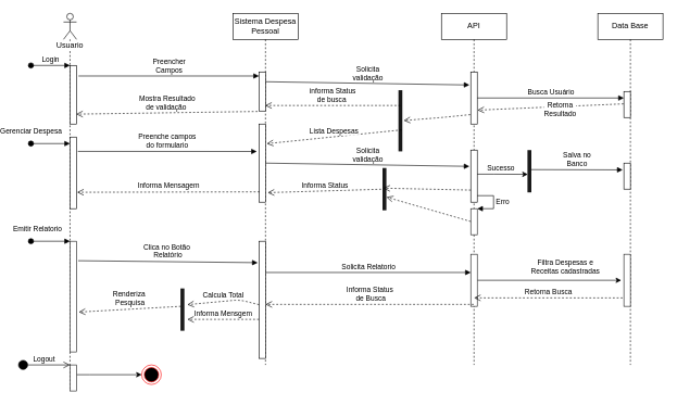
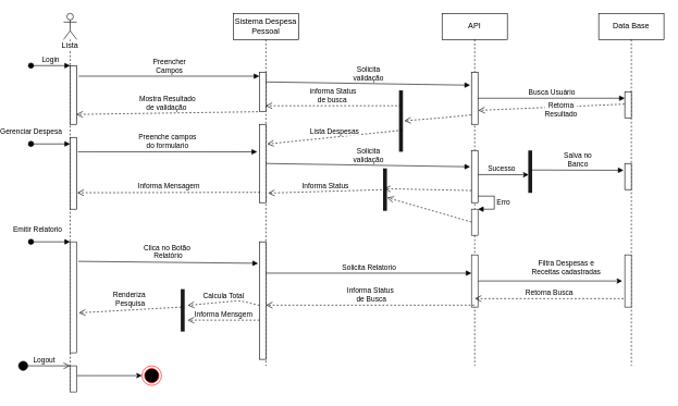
  <mxCell id="0" />
  <mxCell id="1" parent="0" />
- <mxCell id="2" value="Usuario" style="shape=umlLifeline;participant=umlActor;perimeter=lifelinePerimeter;whiteSpace=wrap;html=1;container=1;collapsible=0;recursiveResize=0;verticalAlign=top;spacingTop=36;labelBackgroundColor=#ffffff;outlineConnect=0;" vertex="1" parent="1"><mxGeometry x="90" y="20" width="20" height="580" as="geometry" /></mxCell>
+ <mxCell id="2" value="Lista" style="shape=umlLifeline;participant=umlActor;perimeter=lifelinePerimeter;whiteSpace=wrap;html=1;container=1;collapsible=0;recursiveResize=0;verticalAlign=top;spacingTop=36;labelBackgroundColor=#ffffff;outlineConnect=0;" vertex="1" parent="1"><mxGeometry x="90" y="20" width="20" height="580" as="geometry" /></mxCell>
  <mxCell id="3" value="" style="html=1;points=[];perimeter=orthogonalPerimeter;" vertex="1" parent="2"><mxGeometry x="10" y="80" width="10" height="90" as="geometry" /></mxCell>
  <mxCell id="4" value="Login" style="html=1;verticalAlign=bottom;startArrow=oval;endArrow=block;startSize=8;" edge="1" target="3" parent="2"><mxGeometry relative="1" as="geometry"><mxPoint x="-50" y="80" as="sourcePoint" /></mxGeometry></mxCell>
  <mxCell id="5" value="" style="html=1;points=[];perimeter=orthogonalPerimeter;strokeColor=#1A1A1A;strokeWidth=1;fillColor=#FFFFFF;" vertex="1" parent="2"><mxGeometry x="10" y="350" width="10" height="170" as="geometry" /></mxCell>
  <mxCell id="6" value="Emitir Relatorio" style="html=1;verticalAlign=bottom;startArrow=oval;endArrow=block;startSize=8;" edge="1" target="5" parent="2"><mxGeometry x="-0.667" y="10" relative="1" as="geometry"><mxPoint x="-50" y="350" as="sourcePoint" /><mxPoint as="offset" /></mxGeometry></mxCell>
  <mxCell id="7" value="Sistema Despesa Pessoal" style="shape=umlLifeline;perimeter=lifelinePerimeter;whiteSpace=wrap;html=1;container=1;collapsible=0;recursiveResize=0;outlineConnect=0;" vertex="1" parent="1"><mxGeometry x="350" y="20" width="100" height="540" as="geometry" /></mxCell>
  <mxCell id="8" value="" style="html=1;points=[];perimeter=orthogonalPerimeter;" vertex="1" parent="7"><mxGeometry x="40" y="170" width="10" height="120" as="geometry" /></mxCell>
  <mxCell id="9" value="" style="html=1;points=[];perimeter=orthogonalPerimeter;" vertex="1" parent="7"><mxGeometry x="40" y="350" width="10" height="180" as="geometry" /></mxCell>
  <mxCell id="10" value="API" style="shape=umlLifeline;perimeter=lifelinePerimeter;whiteSpace=wrap;html=1;container=1;collapsible=0;recursiveResize=0;outlineConnect=0;" vertex="1" parent="1"><mxGeometry x="670" y="20" width="100" height="540" as="geometry" /></mxCell>
  <mxCell id="11" value="" style="html=1;points=[];perimeter=orthogonalPerimeter;" vertex="1" parent="10"><mxGeometry x="45" y="90" width="10" height="80" as="geometry" /></mxCell>
  <mxCell id="12" value="" style="html=1;points=[];perimeter=orthogonalPerimeter;" vertex="1" parent="10"><mxGeometry x="45" y="210" width="10" height="80" as="geometry" /></mxCell>
  <mxCell id="13" value="" style="html=1;points=[];perimeter=orthogonalPerimeter;strokeColor=#1A1A1A;strokeWidth=1;fillColor=#FFFFFF;" vertex="1" parent="10"><mxGeometry x="45" y="300" width="10" height="40" as="geometry" /></mxCell>
  <mxCell id="14" value="Preencher &lt;br&gt;Campos" style="html=1;verticalAlign=bottom;endArrow=block;exitX=1.3;exitY=0.18;exitDx=0;exitDy=0;exitPerimeter=0;" edge="1" parent="1" source="3" target="15"><mxGeometry width="80" relative="1" as="geometry"><mxPoint x="280" y="220" as="sourcePoint" /><mxPoint x="360" y="220" as="targetPoint" /></mxGeometry></mxCell>
  <mxCell id="15" value="" style="html=1;points=[];perimeter=orthogonalPerimeter;" vertex="1" parent="1"><mxGeometry x="390" y="110" width="10" height="60" as="geometry" /></mxCell>
  <mxCell id="16" value="Solicita&lt;br&gt;validação" style="html=1;verticalAlign=bottom;endArrow=block;entryX=-0.2;entryY=0.25;entryDx=0;entryDy=0;entryPerimeter=0;" edge="1" parent="1" target="11"><mxGeometry width="80" relative="1" as="geometry"><mxPoint x="400" y="125" as="sourcePoint" /><mxPoint x="520" y="220" as="targetPoint" /></mxGeometry></mxCell>
  <mxCell id="17" value="Data Base" style="shape=umlLifeline;perimeter=lifelinePerimeter;whiteSpace=wrap;html=1;container=1;collapsible=0;recursiveResize=0;outlineConnect=0;" vertex="1" parent="1"><mxGeometry x="910" y="20" width="100" height="540" as="geometry" /></mxCell>
  <mxCell id="18" value="" style="html=1;points=[];perimeter=orthogonalPerimeter;" vertex="1" parent="17"><mxGeometry x="40" y="230" width="10" height="40" as="geometry" /></mxCell>
  <mxCell id="19" value="Busca Usuário" style="html=1;verticalAlign=bottom;endArrow=block;" edge="1" parent="1" source="11" target="20"><mxGeometry width="80" relative="1" as="geometry"><mxPoint x="730" y="280" as="sourcePoint" /><mxPoint x="810" y="280" as="targetPoint" /></mxGeometry></mxCell>
  <mxCell id="20" value="" style="html=1;points=[];perimeter=orthogonalPerimeter;" vertex="1" parent="1"><mxGeometry x="950" y="140" width="10" height="40" as="geometry" /></mxCell>
  <mxCell id="21" value="Retorna&lt;br&gt;Resultado" style="html=1;verticalAlign=bottom;endArrow=open;dashed=1;endSize=8;exitX=-0.05;exitY=0.475;exitDx=0;exitDy=0;exitPerimeter=0;entryX=1.033;entryY=0.733;entryDx=0;entryDy=0;entryPerimeter=0;" edge="1" parent="1" source="20" target="11"><mxGeometry x="-0.13" y="20" relative="1" as="geometry"><mxPoint x="780" y="210" as="sourcePoint" /><mxPoint x="700" y="210" as="targetPoint" /><mxPoint as="offset" /></mxGeometry></mxCell>
  <mxCell id="22" value="Mostra Resultado&lt;br&gt;de validação&amp;nbsp;" style="html=1;verticalAlign=bottom;endArrow=open;dashed=1;endSize=8;exitX=-0.217;exitY=1.011;exitDx=0;exitDy=0;exitPerimeter=0;entryX=0.95;entryY=0.831;entryDx=0;entryDy=0;entryPerimeter=0;" edge="1" parent="1" source="15" target="3"><mxGeometry relative="1" as="geometry"><mxPoint x="400" y="200" as="sourcePoint" /><mxPoint x="111" y="173" as="targetPoint" /></mxGeometry></mxCell>
  <mxCell id="23" value="" style="html=1;points=[];perimeter=orthogonalPerimeter;" vertex="1" parent="1"><mxGeometry x="100" y="210" width="10" height="110" as="geometry" /></mxCell>
  <mxCell id="24" value="Gerenciar Despesa" style="html=1;verticalAlign=bottom;startArrow=oval;endArrow=block;startSize=8;" edge="1" parent="1"><mxGeometry x="-1" y="10" relative="1" as="geometry"><mxPoint x="40" y="220" as="sourcePoint" /><mxPoint x="100" y="220" as="targetPoint" /><mxPoint as="offset" /></mxGeometry></mxCell>
  <mxCell id="25" value="" style="shape=line;html=1;strokeWidth=6;strokeColor=#1A1A1A;fillColor=#1A1A1A;rotation=-90;" vertex="1" parent="1"><mxGeometry x="560" y="180" width="94" height="10" as="geometry" /></mxCell>
  <mxCell id="26" value="informa Status &lt;br&gt;de busca&amp;nbsp;" style="html=1;verticalAlign=bottom;endArrow=open;dashed=1;endSize=8;exitX=0.75;exitY=0.5;exitDx=0;exitDy=0;exitPerimeter=0;" edge="1" parent="1" source="25" target="7"><mxGeometry relative="1" as="geometry"><mxPoint x="721" y="173.36" as="sourcePoint" /><mxPoint x="540" y="173.36" as="targetPoint" /></mxGeometry></mxCell>
  <mxCell id="27" value="" style="html=1;verticalAlign=bottom;endArrow=open;dashed=1;endSize=8;exitX=-0.069;exitY=0.819;exitDx=0;exitDy=0;exitPerimeter=0;" edge="1" parent="1" source="11" target="25"><mxGeometry relative="1" as="geometry"><mxPoint x="610" y="190" as="sourcePoint" /><mxPoint x="530" y="190" as="targetPoint" /><Array as="points"><mxPoint x="670" y="180" /></Array></mxGeometry></mxCell>
  <mxCell id="28" value="Lista Despesas" style="html=1;verticalAlign=bottom;endArrow=open;dashed=1;endSize=8;exitX=0.351;exitY=0.679;exitDx=0;exitDy=0;exitPerimeter=0;entryX=1.19;entryY=0.251;entryDx=0;entryDy=0;entryPerimeter=0;" edge="1" parent="1" source="25" target="8"><mxGeometry relative="1" as="geometry"><mxPoint x="587.19" y="200" as="sourcePoint" /><mxPoint x="380" y="200" as="targetPoint" /></mxGeometry></mxCell>
  <mxCell id="29" value="Preenche campos&lt;br&gt;do formulario" style="html=1;verticalAlign=bottom;endArrow=block;entryX=-0.328;entryY=0.351;entryDx=0;entryDy=0;entryPerimeter=0;" edge="1" parent="1" target="8"><mxGeometry width="80" relative="1" as="geometry"><mxPoint x="112" y="232" as="sourcePoint" /><mxPoint x="260" y="200" as="targetPoint" /></mxGeometry></mxCell>
  <mxCell id="30" value="Solicita&lt;br&gt;validação" style="html=1;verticalAlign=bottom;endArrow=block;entryX=-0.2;entryY=0.25;entryDx=0;entryDy=0;entryPerimeter=0;" edge="1" parent="1"><mxGeometry width="80" relative="1" as="geometry"><mxPoint x="400" y="250" as="sourcePoint" /><mxPoint x="713" y="255" as="targetPoint" /></mxGeometry></mxCell>
  <mxCell id="31" value="" style="shape=line;html=1;strokeWidth=6;strokeColor=#1A1A1A;fillColor=#1A1A1A;rotation=-90;" vertex="1" parent="1"><mxGeometry x="772.5" y="257.5" width="65" height="10" as="geometry" /></mxCell>
  <mxCell id="32" value="Salva no&lt;br&gt;Banco" style="html=1;verticalAlign=bottom;endArrow=block;entryX=-0.19;entryY=0.259;entryDx=0;entryDy=0;entryPerimeter=0;" edge="1" parent="1" target="18"><mxGeometry width="80" relative="1" as="geometry"><mxPoint x="808" y="260" as="sourcePoint" /><mxPoint x="780" y="230" as="targetPoint" /></mxGeometry></mxCell>
  <mxCell id="33" style="edgeStyle=orthogonalEdgeStyle;rounded=0;orthogonalLoop=1;jettySize=auto;html=1;entryX=0.427;entryY=0.259;entryDx=0;entryDy=0;entryPerimeter=0;" edge="1" parent="1" source="12" target="31"><mxGeometry relative="1" as="geometry"><Array as="points"><mxPoint x="750" y="267" /><mxPoint x="750" y="267" /></Array></mxGeometry></mxCell>
  <mxCell id="34" value="Sucesso" style="edgeLabel;html=1;align=center;verticalAlign=middle;resizable=0;points=[];" vertex="1" connectable="0" parent="33"><mxGeometry x="0.164" y="3" relative="1" as="geometry"><mxPoint x="-9.84" y="-6.59" as="offset" /></mxGeometry></mxCell>
  <mxCell id="35" value="Erro" style="edgeStyle=orthogonalEdgeStyle;html=1;align=left;spacingLeft=2;endArrow=block;rounded=0;entryX=1;entryY=0;" edge="1" target="13" parent="1"><mxGeometry relative="1" as="geometry"><mxPoint x="725" y="300" as="sourcePoint" /><Array as="points"><mxPoint x="750" y="300" /></Array></mxGeometry></mxCell>
  <mxCell id="36" value="" style="shape=line;html=1;strokeWidth=6;strokeColor=#1A1A1A;fillColor=#1A1A1A;rotation=-90;" vertex="1" parent="1"><mxGeometry x="550" y="285" width="65" height="10" as="geometry" /></mxCell>
  <mxCell id="37" value="" style="html=1;verticalAlign=bottom;endArrow=open;dashed=1;endSize=8;exitX=0;exitY=0.768;exitDx=0;exitDy=0;exitPerimeter=0;entryX=0.523;entryY=0.336;entryDx=0;entryDy=0;entryPerimeter=0;" edge="1" parent="1" source="12" target="36"><mxGeometry relative="1" as="geometry"><mxPoint x="724.31" y="185.52" as="sourcePoint" /><mxPoint x="622" y="194.603" as="targetPoint" /><Array as="points" /></mxGeometry></mxCell>
  <mxCell id="38" value="" style="html=1;verticalAlign=bottom;endArrow=open;dashed=1;endSize=8;exitX=0;exitY=0.492;exitDx=0;exitDy=0;exitPerimeter=0;entryX=0.311;entryY=0.819;entryDx=0;entryDy=0;entryPerimeter=0;" edge="1" parent="1" source="13" target="36"><mxGeometry relative="1" as="geometry"><mxPoint x="725" y="301.44" as="sourcePoint" /><mxPoint x="607.5" y="324.038" as="targetPoint" /><Array as="points" /></mxGeometry></mxCell>
  <mxCell id="39" value="Informa Status" style="html=1;verticalAlign=bottom;endArrow=open;dashed=1;endSize=8;entryX=1.328;entryY=0.878;entryDx=0;entryDy=0;entryPerimeter=0;" edge="1" parent="1" source="36" target="8"><mxGeometry relative="1" as="geometry"><mxPoint x="618.79" y="209.006" as="sourcePoint" /><mxPoint x="411.9" y="227.61" as="targetPoint" /></mxGeometry></mxCell>
  <mxCell id="40" value="Informa Mensagem" style="html=1;verticalAlign=bottom;endArrow=open;dashed=1;endSize=8;exitX=0.086;exitY=0.868;exitDx=0;exitDy=0;exitPerimeter=0;entryX=1.086;entryY=0.771;entryDx=0;entryDy=0;entryPerimeter=0;" edge="1" parent="1" source="8" target="23"><mxGeometry relative="1" as="geometry"><mxPoint x="360" y="210" as="sourcePoint" /><mxPoint x="280" y="210" as="targetPoint" /></mxGeometry></mxCell>
  <mxCell id="41" value="Clica no Botão&amp;nbsp;&lt;br&gt;Relatório" style="html=1;verticalAlign=bottom;endArrow=block;entryX=-0.2;entryY=0.183;entryDx=0;entryDy=0;entryPerimeter=0;exitX=1.25;exitY=0.176;exitDx=0;exitDy=0;exitPerimeter=0;" edge="1" parent="1" source="5" target="9"><mxGeometry width="80" relative="1" as="geometry"><mxPoint x="260" y="280" as="sourcePoint" /><mxPoint x="340" y="280" as="targetPoint" /></mxGeometry></mxCell>
  <mxCell id="42" value="Filtra Despesas e &lt;br&gt;Receitas cadastradas" style="edgeStyle=orthogonalEdgeStyle;rounded=0;orthogonalLoop=1;jettySize=auto;html=1;entryX=-0.4;entryY=0.5;entryDx=0;entryDy=0;entryPerimeter=0;" edge="1" parent="1" source="43" target="45"><mxGeometry x="0.222" y="20" relative="1" as="geometry"><mxPoint as="offset" /></mxGeometry></mxCell>
  <mxCell id="43" value="" style="html=1;points=[];perimeter=orthogonalPerimeter;strokeColor=#1A1A1A;strokeWidth=1;fillColor=#FFFFFF;" vertex="1" parent="1"><mxGeometry x="715" y="390" width="10" height="80" as="geometry" /></mxCell>
  <mxCell id="44" value="Solicita Relatorio" style="html=1;verticalAlign=bottom;endArrow=block;entryX=0;entryY=0.35;entryDx=0;entryDy=0;entryPerimeter=0;" edge="1" parent="1" source="9" target="43"><mxGeometry width="80" relative="1" as="geometry"><mxPoint x="360" y="260" as="sourcePoint" /><mxPoint x="440" y="260" as="targetPoint" /></mxGeometry></mxCell>
  <mxCell id="45" value="" style="html=1;points=[];perimeter=orthogonalPerimeter;strokeColor=#1A1A1A;strokeWidth=1;fillColor=#FFFFFF;" vertex="1" parent="1"><mxGeometry x="950" y="390" width="10" height="80" as="geometry" /></mxCell>
  <mxCell id="46" value="Retorna Busca" style="html=1;verticalAlign=bottom;endArrow=open;dashed=1;endSize=8;exitX=-0.2;exitY=0.838;exitDx=0;exitDy=0;exitPerimeter=0;" edge="1" parent="1" source="45"><mxGeometry relative="1" as="geometry"><mxPoint x="917" y="469" as="sourcePoint" /><mxPoint x="720" y="457" as="targetPoint" /></mxGeometry></mxCell>
  <mxCell id="47" value="Informa Status&lt;br&gt;&amp;nbsp;de Busca" style="html=1;verticalAlign=bottom;endArrow=open;dashed=1;endSize=8;" edge="1" parent="1" source="10"><mxGeometry relative="1" as="geometry"><mxPoint x="622.5" y="460" as="sourcePoint" /><mxPoint x="400" y="467" as="targetPoint" /></mxGeometry></mxCell>
  <mxCell id="48" value="" style="shape=line;html=1;strokeWidth=6;strokeColor=#1A1A1A;fillColor=#1A1A1A;rotation=-90;" vertex="1" parent="1"><mxGeometry x="240" y="470" width="65" height="10" as="geometry" /></mxCell>
  <mxCell id="49" value="Calcula Total" style="html=1;verticalAlign=bottom;endArrow=open;dashed=1;endSize=8;exitX=0;exitY=0.541;exitDx=0;exitDy=0;exitPerimeter=0;entryX=0.617;entryY=1.25;entryDx=0;entryDy=0;entryPerimeter=0;" edge="1" parent="1" source="9" target="48"><mxGeometry relative="1" as="geometry"><mxPoint x="390" y="360" as="sourcePoint" /><mxPoint x="310" y="360" as="targetPoint" /><Array as="points"><mxPoint x="360" y="460" /></Array></mxGeometry></mxCell>
  <mxCell id="50" value="Renderiza&amp;nbsp;&lt;br&gt;Pesquisa" style="html=1;verticalAlign=bottom;endArrow=open;dashed=1;endSize=8;exitX=0.577;exitY=0.25;exitDx=0;exitDy=0;exitPerimeter=0;entryX=1.333;entryY=0.64;entryDx=0;entryDy=0;entryPerimeter=0;" edge="1" parent="1" source="48" target="5"><mxGeometry relative="1" as="geometry"><mxPoint x="220" y="460" as="sourcePoint" /><mxPoint x="140" y="460" as="targetPoint" /></mxGeometry></mxCell>
  <mxCell id="51" value="Informa Mensgem" style="html=1;verticalAlign=bottom;endArrow=open;dashed=1;endSize=8;exitX=0;exitY=0.541;exitDx=0;exitDy=0;exitPerimeter=0;entryX=0.617;entryY=1.25;entryDx=0;entryDy=0;entryPerimeter=0;" edge="1" parent="1"><mxGeometry relative="1" as="geometry"><mxPoint x="390" y="490" as="sourcePoint" /><mxPoint x="280" y="490.015" as="targetPoint" /></mxGeometry></mxCell>
  <mxCell id="52" style="edgeStyle=orthogonalEdgeStyle;rounded=0;orthogonalLoop=1;jettySize=auto;html=1;entryX=0;entryY=0.5;entryDx=0;entryDy=0;" edge="1" parent="1" source="53" target="55"><mxGeometry relative="1" as="geometry"><mxPoint x="200" y="580" as="targetPoint" /><Array as="points"><mxPoint x="130" y="575" /><mxPoint x="130" y="575" /></Array></mxGeometry></mxCell>
  <mxCell id="53" value="" style="html=1;points=[];perimeter=orthogonalPerimeter;strokeColor=#1A1A1A;strokeWidth=1;fillColor=#FFFFFF;" vertex="1" parent="1"><mxGeometry x="100" y="560" width="10" height="40" as="geometry" /></mxCell>
  <mxCell id="54" value="Logout" style="html=1;verticalAlign=bottom;startArrow=circle;startFill=1;endArrow=open;startSize=6;endSize=8;" edge="1" parent="1"><mxGeometry width="80" relative="1" as="geometry"><mxPoint x="20" y="560" as="sourcePoint" /><mxPoint x="100" y="560" as="targetPoint" /></mxGeometry></mxCell>
  <mxCell id="55" value="" style="ellipse;html=1;shape=endState;fillColor=#000000;strokeColor=#ff0000;" vertex="1" parent="1"><mxGeometry x="210" y="560" width="30" height="30" as="geometry" /></mxCell>
